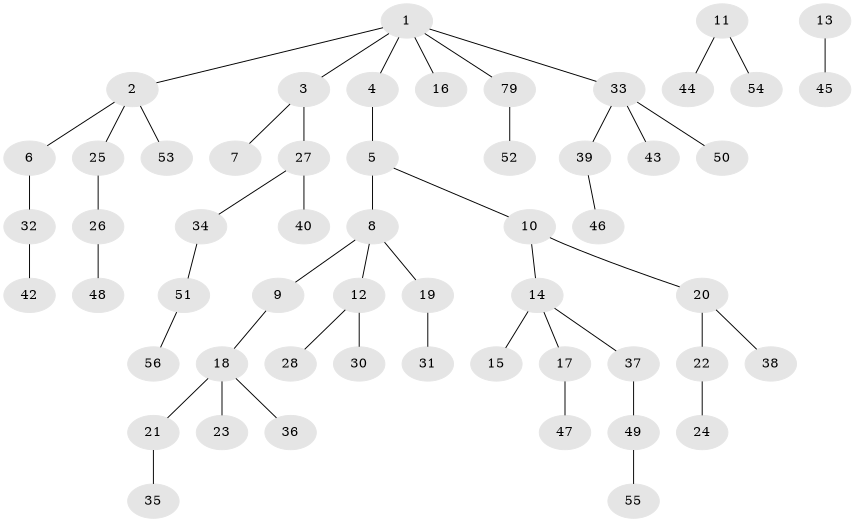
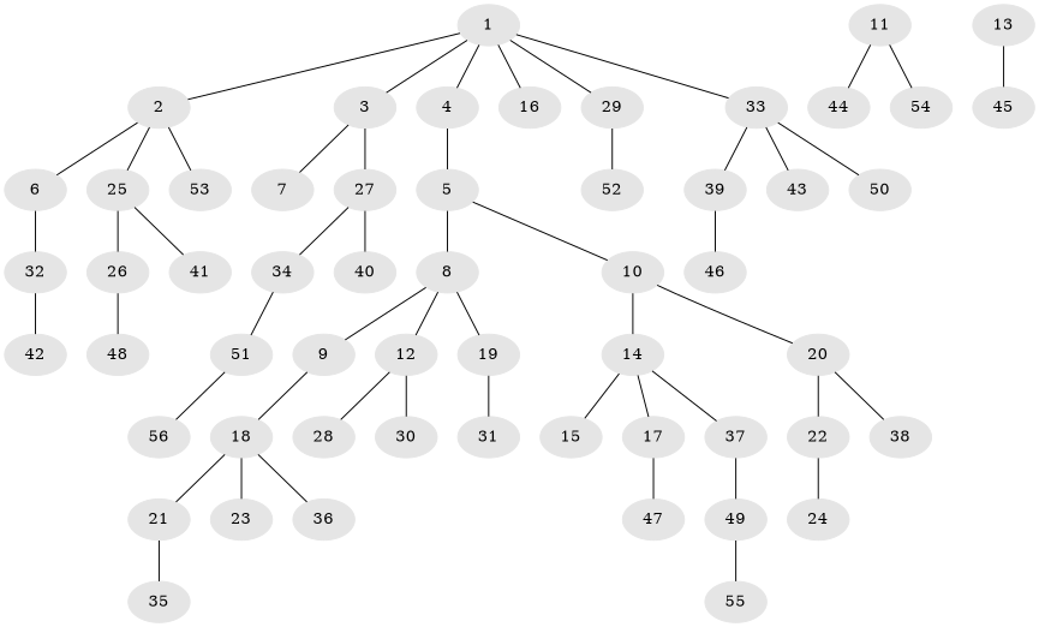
  graph {
    node [color=gray90 style=filled]
    1
    2
    3
    4
    16
-   29 [label=79]
+   29
    33
    6
    25
    53
    7
    27
    5
    52
    39
    43
    50
    32
    11
    44
    54
    26
+   41
    34
    40
    8
    10
    9
    12
    19
    14
    20
    13
    45
    42
    51
    18
    28
    30
    31
    21
    23
    36
    15
    17
    37
    22
    38
    47
    49
    35
    24
    48
    46
    56
    55
    1 -- 2
    1 -- 3
    1 -- 4
    1 -- 16
    1 -- 29
    1 -- 33
    2 -- 6
    2 -- 25
    2 -- 53
    3 -- 7
    3 -- 27
    4 -- 5
    29 -- 52
    33 -- 39
    33 -- 43
    33 -- 50
    6 -- 32
    25 -- 26
+   25 -- 41
    27 -- 34
    27 -- 40
    5 -- 8
    5 -- 10
    39 -- 46
    32 -- 42
    11 -- 44
    11 -- 54
    26 -- 48
    34 -- 51
    8 -- 9
    8 -- 12
    8 -- 19
    10 -- 14
    10 -- 20
    9 -- 18
    12 -- 28
    12 -- 30
    19 -- 31
    14 -- 15
    14 -- 17
    14 -- 37
    20 -- 22
    20 -- 38
    13 -- 45
    51 -- 56
    18 -- 21
    18 -- 23
    18 -- 36
    21 -- 35
    17 -- 47
    37 -- 49
    22 -- 24
    49 -- 55
  }
